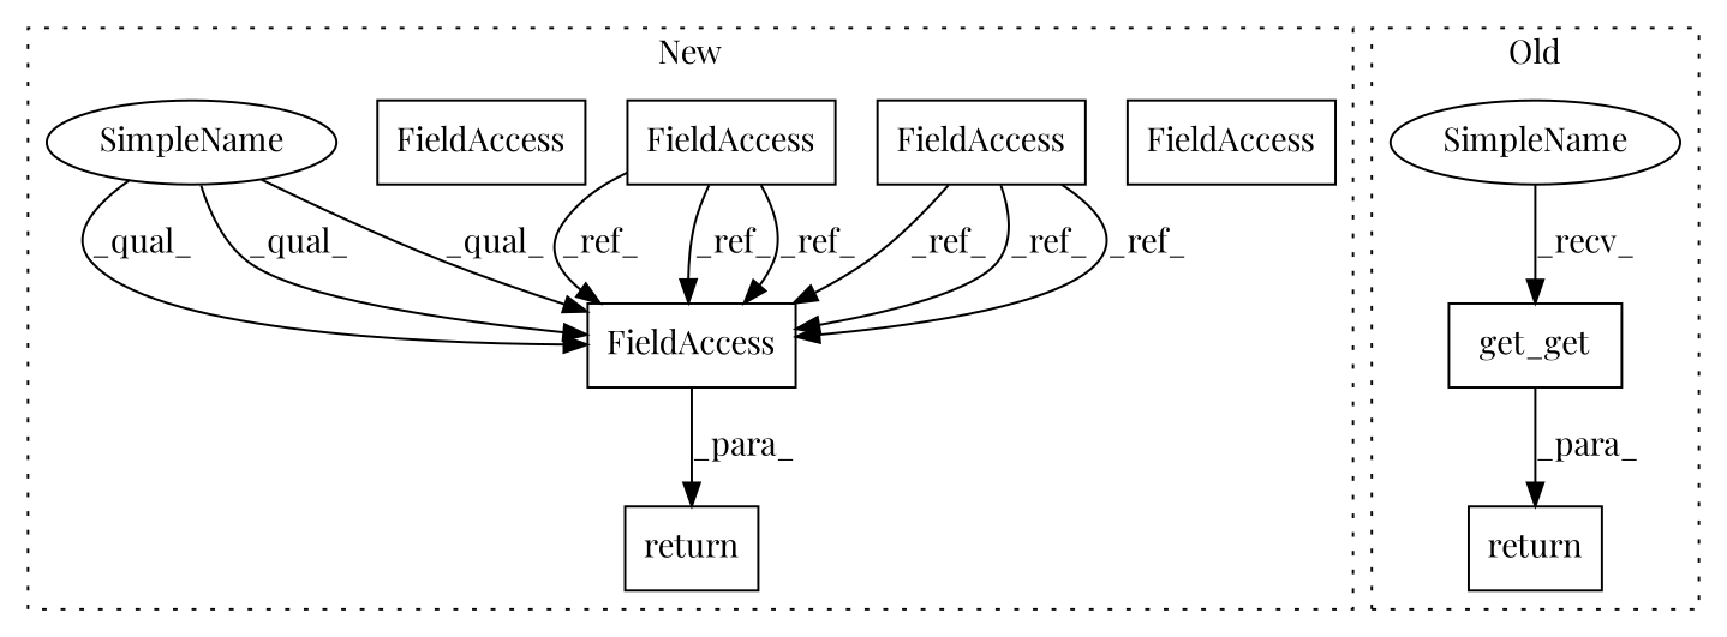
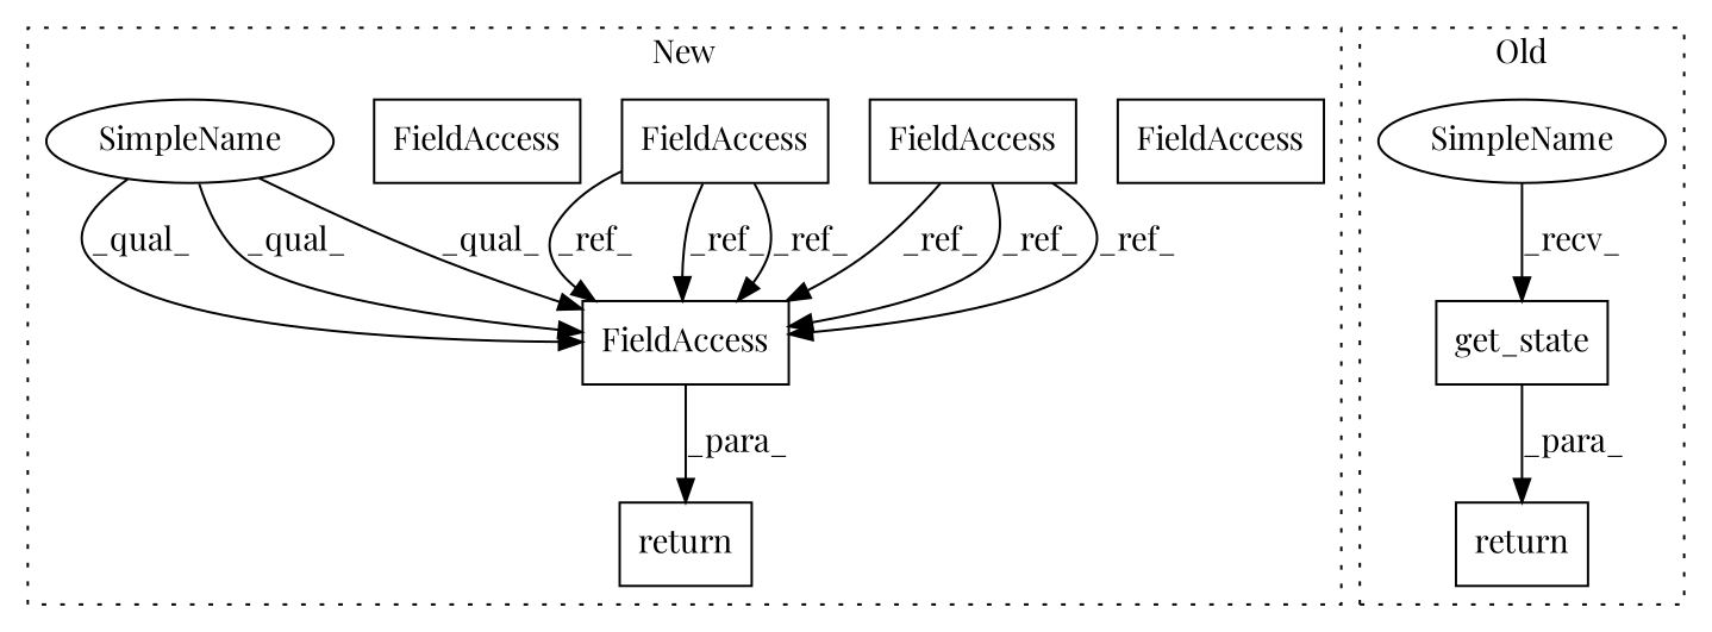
  digraph {
    fontname="Playfair Display"
    node [a=22 l=11 s=899 shape=box fontname="Playfair Display"]
    edge [fontname="Playfair Display"]
    n1 [a=41 l=7 label=return s=892]
    n2 [label=FieldAccess]
    n3 [label=FieldAccess s=706]
    n4 [label=FieldAccess s=863]
    n5 [label=FieldAccess]
    n6 [label=FieldAccess]
    n7 [a=42 l=4 label=SimpleName shape=ellipse]
-   n8 [a=32 label=get_get s=904]
+   n8 [a=32 label=get_state s=904]
    n9 [a=41 l=7 label=return s=892]
    n10 [a=42 l=4 label=SimpleName shape=ellipse]
    subgraph cluster_1 {
      label=New
      style=dotted
      n1
      n2
      n3
      n4
      n5
      n6
      n7
    }
    subgraph cluster_2 {
      label=Old
      style=dotted
      n8
      n9
      n10
    }
    n3 -> n6 [label=_ref_]
    n3 -> n6 [label=_ref_]
    n3 -> n6 [label=_ref_]
    n4 -> n6 [label=_ref_]
    n4 -> n6 [label=_ref_]
    n4 -> n6 [label=_ref_]
    n6 -> n1 [label=_para_]
    n7 -> n6 [label=_qual_]
    n7 -> n6 [label=_qual_]
    n7 -> n6 [label=_qual_]
    n8 -> n9 [label=_para_]
    n10 -> n8 [label=_recv_]
  }
